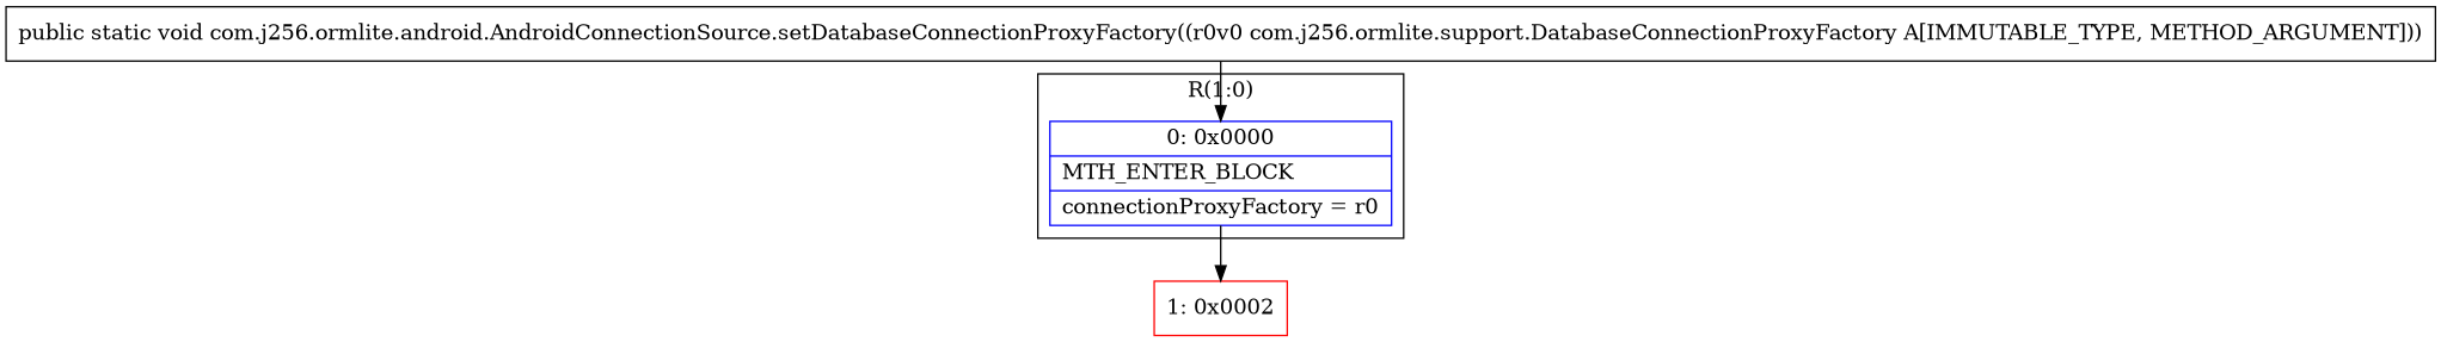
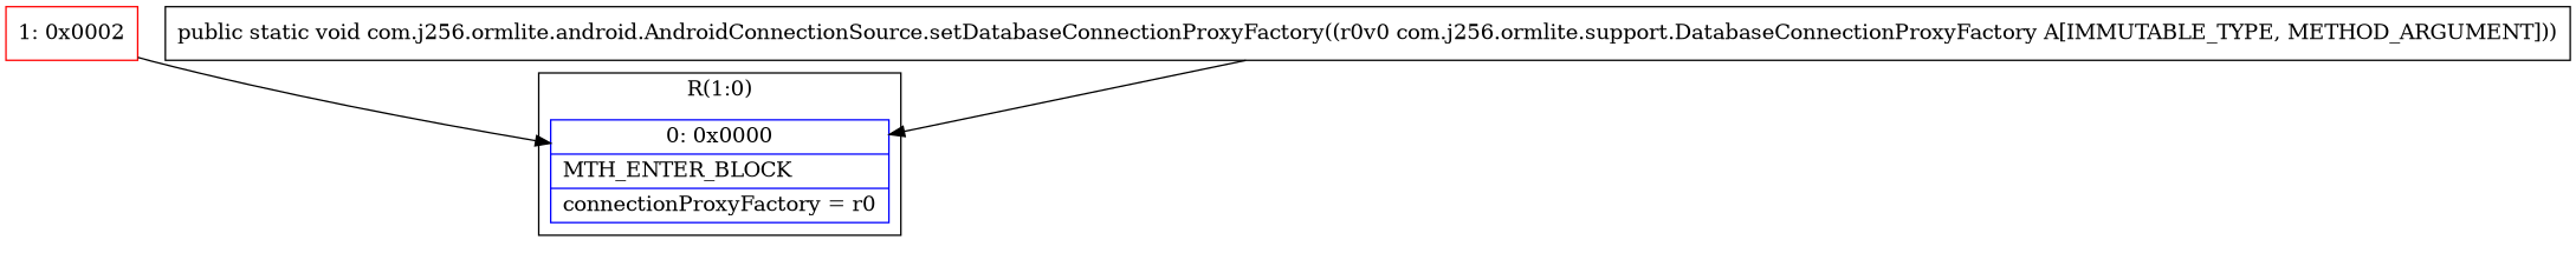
  digraph {
    node [shape=record]
    n1 [color=blue label="{0\:\ 0x0000|MTH_ENTER_BLOCK\l|connectionProxyFactory = r0\l}"]
    n2 [color=red label="{1\:\ 0x0002}"]
    n3 [label="{public static void com.j256.ormlite.android.AndroidConnectionSource.setDatabaseConnectionProxyFactory((r0v0 com.j256.ormlite.support.DatabaseConnectionProxyFactory A[IMMUTABLE_TYPE, METHOD_ARGUMENT])) }"]
    subgraph cluster_1 {
      label="R(1:0)"
      n1
    }
-   n1 -> n2
+   n2 -> n1
    n3 -> n1
  }
